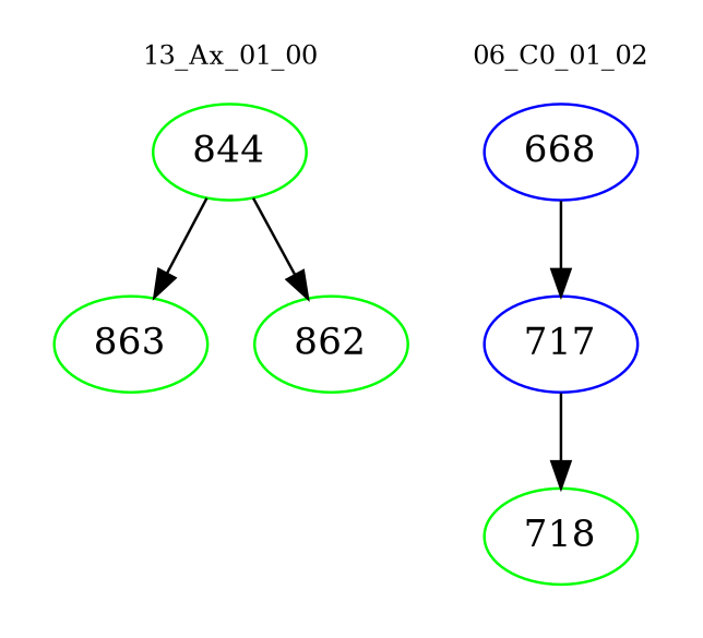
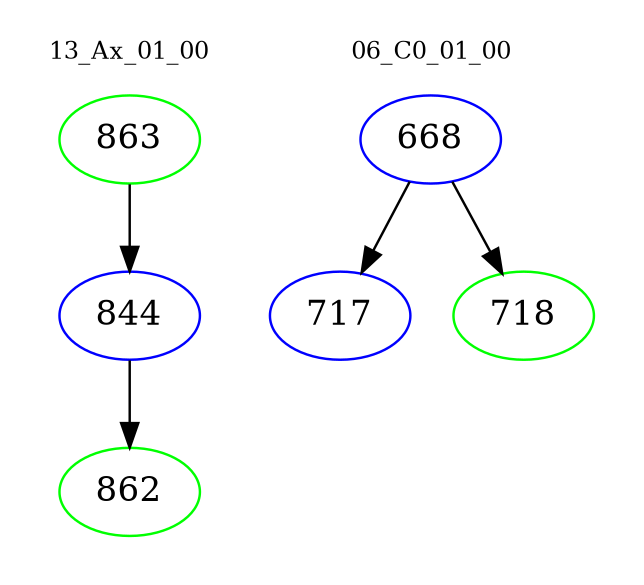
  digraph {
    node [color=green]
    edge [color=black]
    n1 [label=863]
-   n2 [label=844]
+   n2 [color=blue label=844]
    n3 [label=862]
    n4 [color=blue label=717]
    n5 [color=blue label=668]
    n6 [label=718]
    subgraph cluster_1 {
      color=white
      fontsize=10
      label="13_Ax_01_00"
      n1
      n2
      n3
    }
    subgraph cluster_2 {
      color=white
      fontsize=10
-     label="06_C0_01_02"
+     label="06_C0_01_00"
      n4
      n5
      n6
    }
-   n2 -> n1
+   n1 -> n2
    n2 -> n3
    n5 -> n4
-   n4 -> n6
+   n5 -> n6
  }
